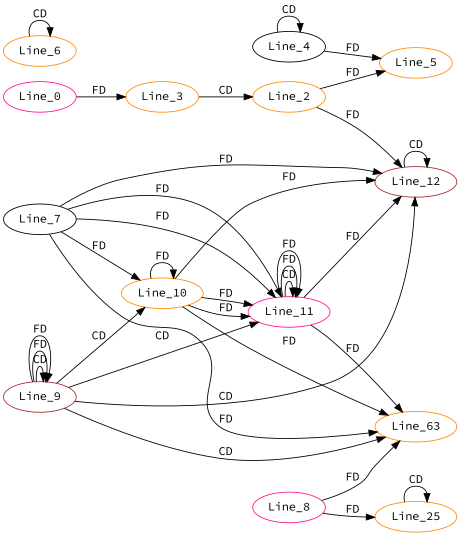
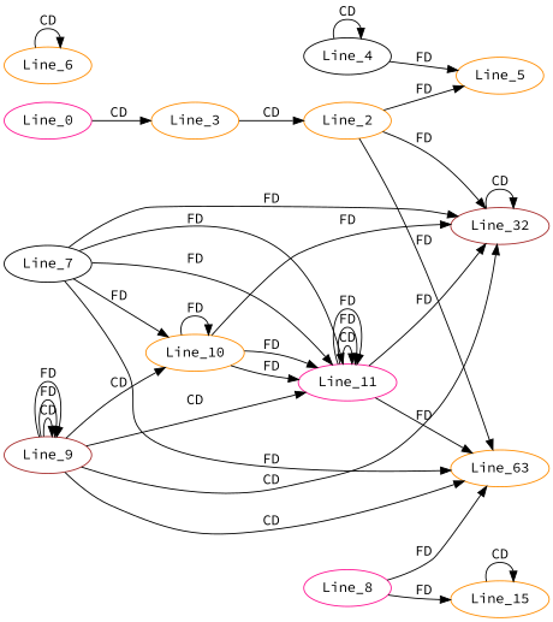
  digraph {
    fontname="Source Code Pro"
    rankdir=LR
    node [color=darkorange fontname="Source Code Pro"]
    edge [fontname="Source Code Pro"]
    Line_0 [color=deeppink]
    n2 [label=Line_3]
    Line_2
    Line_5
-   Line_12 [color=brown]
+   Line_12 [color=brown label=Line_32]
    Line_4 [color=black]
    Line_6
    Line_9 [color=brown]
    Line_10
    Line_11 [color=deeppink]
    n11 [label=Line_63]
    Line_7 [color=black]
    Line_8 [color=deeppink]
-   Line_15 [label=Line_25]
-   Line_0 -> n2 [label=FD]
+   Line_15
+   Line_0 -> n2 [label=CD]
    n2 -> Line_2 [label=CD]
    Line_2 -> Line_5 [label=FD]
    Line_2 -> Line_12 [label=FD]
    Line_12 -> Line_12 [label=CD]
    Line_4 -> Line_5 [label=FD]
    Line_4 -> Line_4 [label=CD]
    Line_6 -> Line_6 [label=CD]
    Line_9 -> Line_12 [label=CD]
    Line_9 -> Line_9 [label=CD]
    Line_9 -> Line_9 [label=FD]
    Line_9 -> Line_9 [label=FD]
    Line_9 -> Line_10 [label=CD]
    Line_9 -> Line_11 [label=CD]
    Line_9 -> n11 [label=CD]
    Line_10 -> Line_12 [label=FD]
    Line_10 -> Line_10 [label=FD]
    Line_10 -> Line_11 [label=FD]
    Line_10 -> Line_11 [label=FD]
-   Line_10 -> n11 [label=FD]
+   Line_2 -> n11 [label=FD]
    Line_11 -> Line_12 [label=FD]
    Line_11 -> Line_11 [label=CD]
    Line_11 -> Line_11 [label=FD]
    Line_11 -> Line_11 [label=FD]
    Line_11 -> n11 [label=FD]
    Line_7 -> Line_12 [label=FD]
    Line_7 -> Line_10 [label=FD]
    Line_7 -> Line_11 [label=FD]
    Line_7 -> Line_11 [label=FD]
    Line_7 -> n11 [label=FD]
    Line_8 -> n11 [label=FD]
    Line_8 -> Line_15 [label=FD]
    Line_15 -> Line_15 [label=CD]
  }
